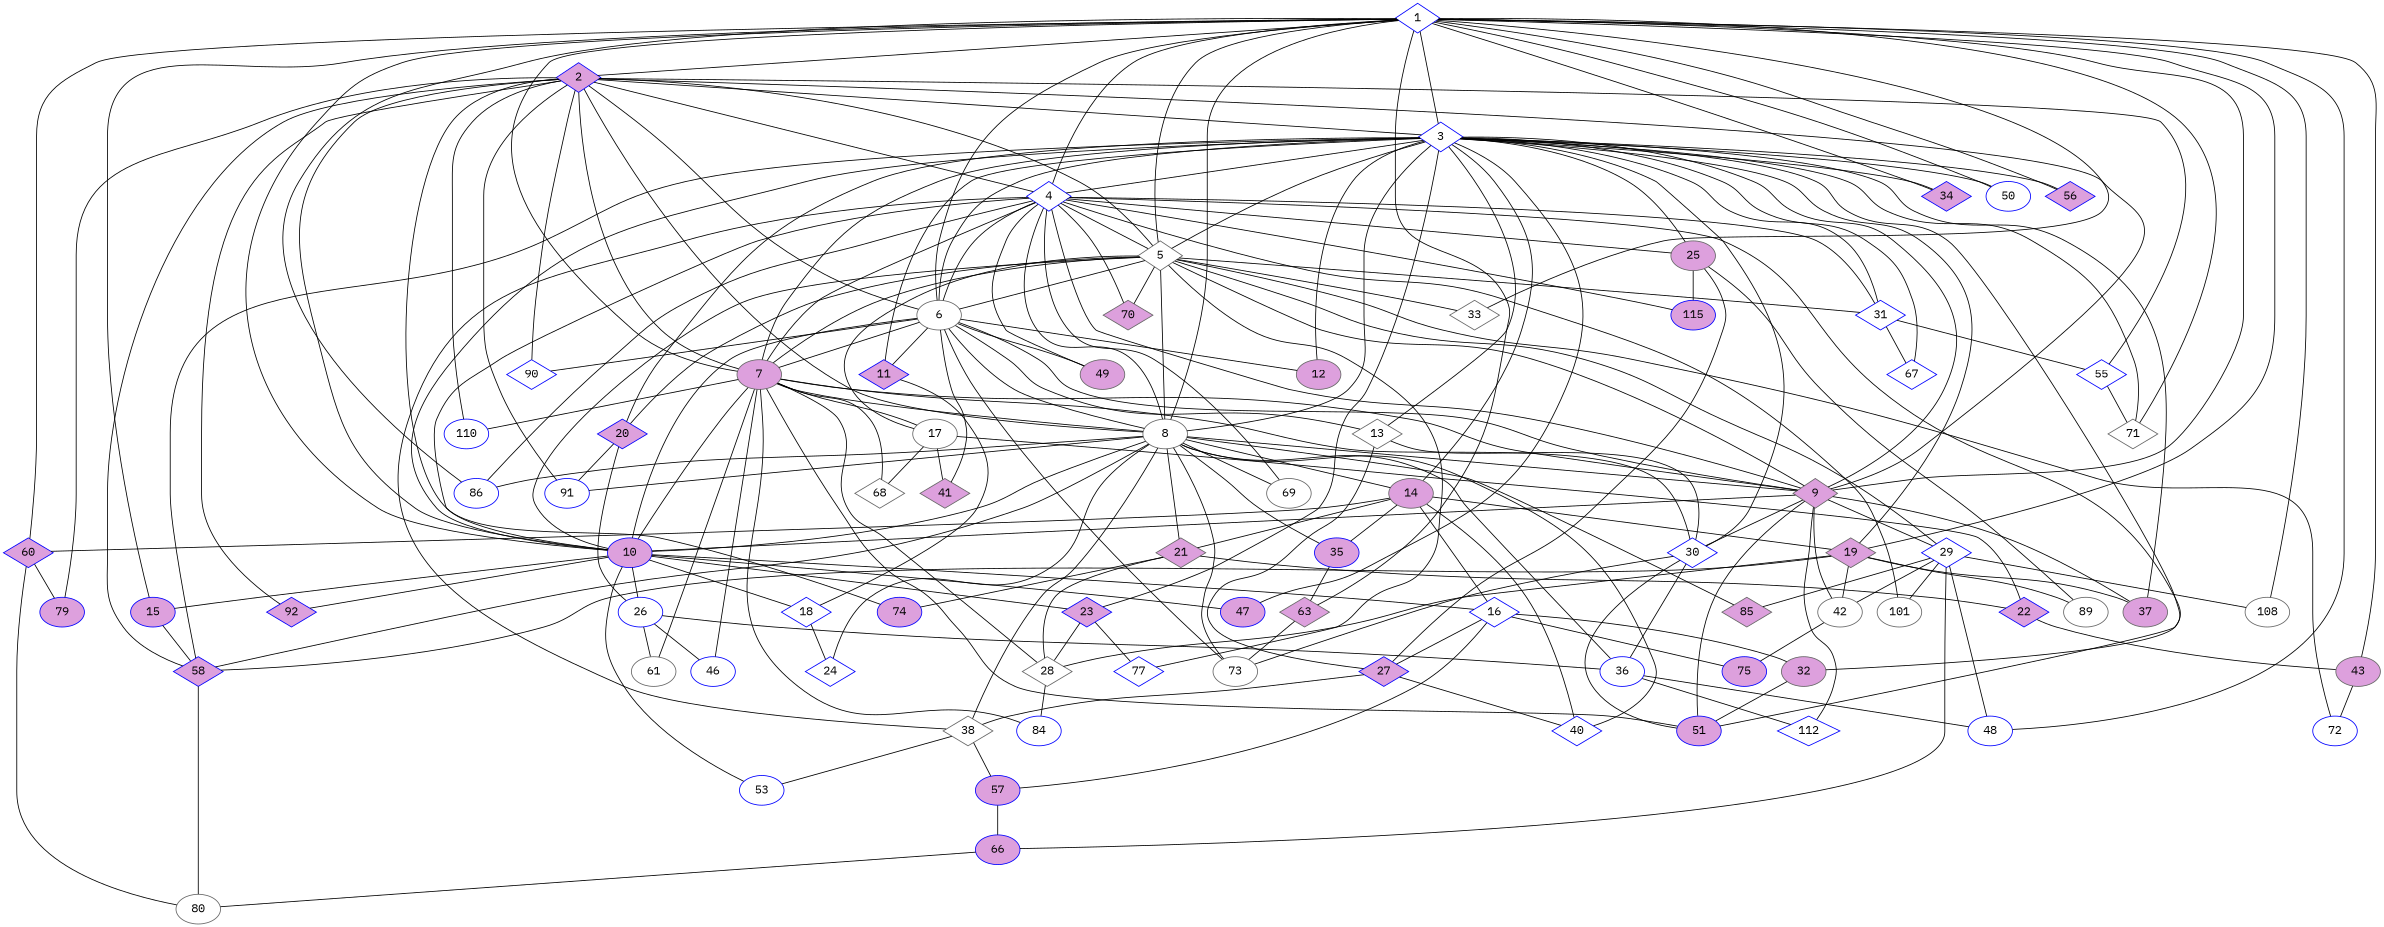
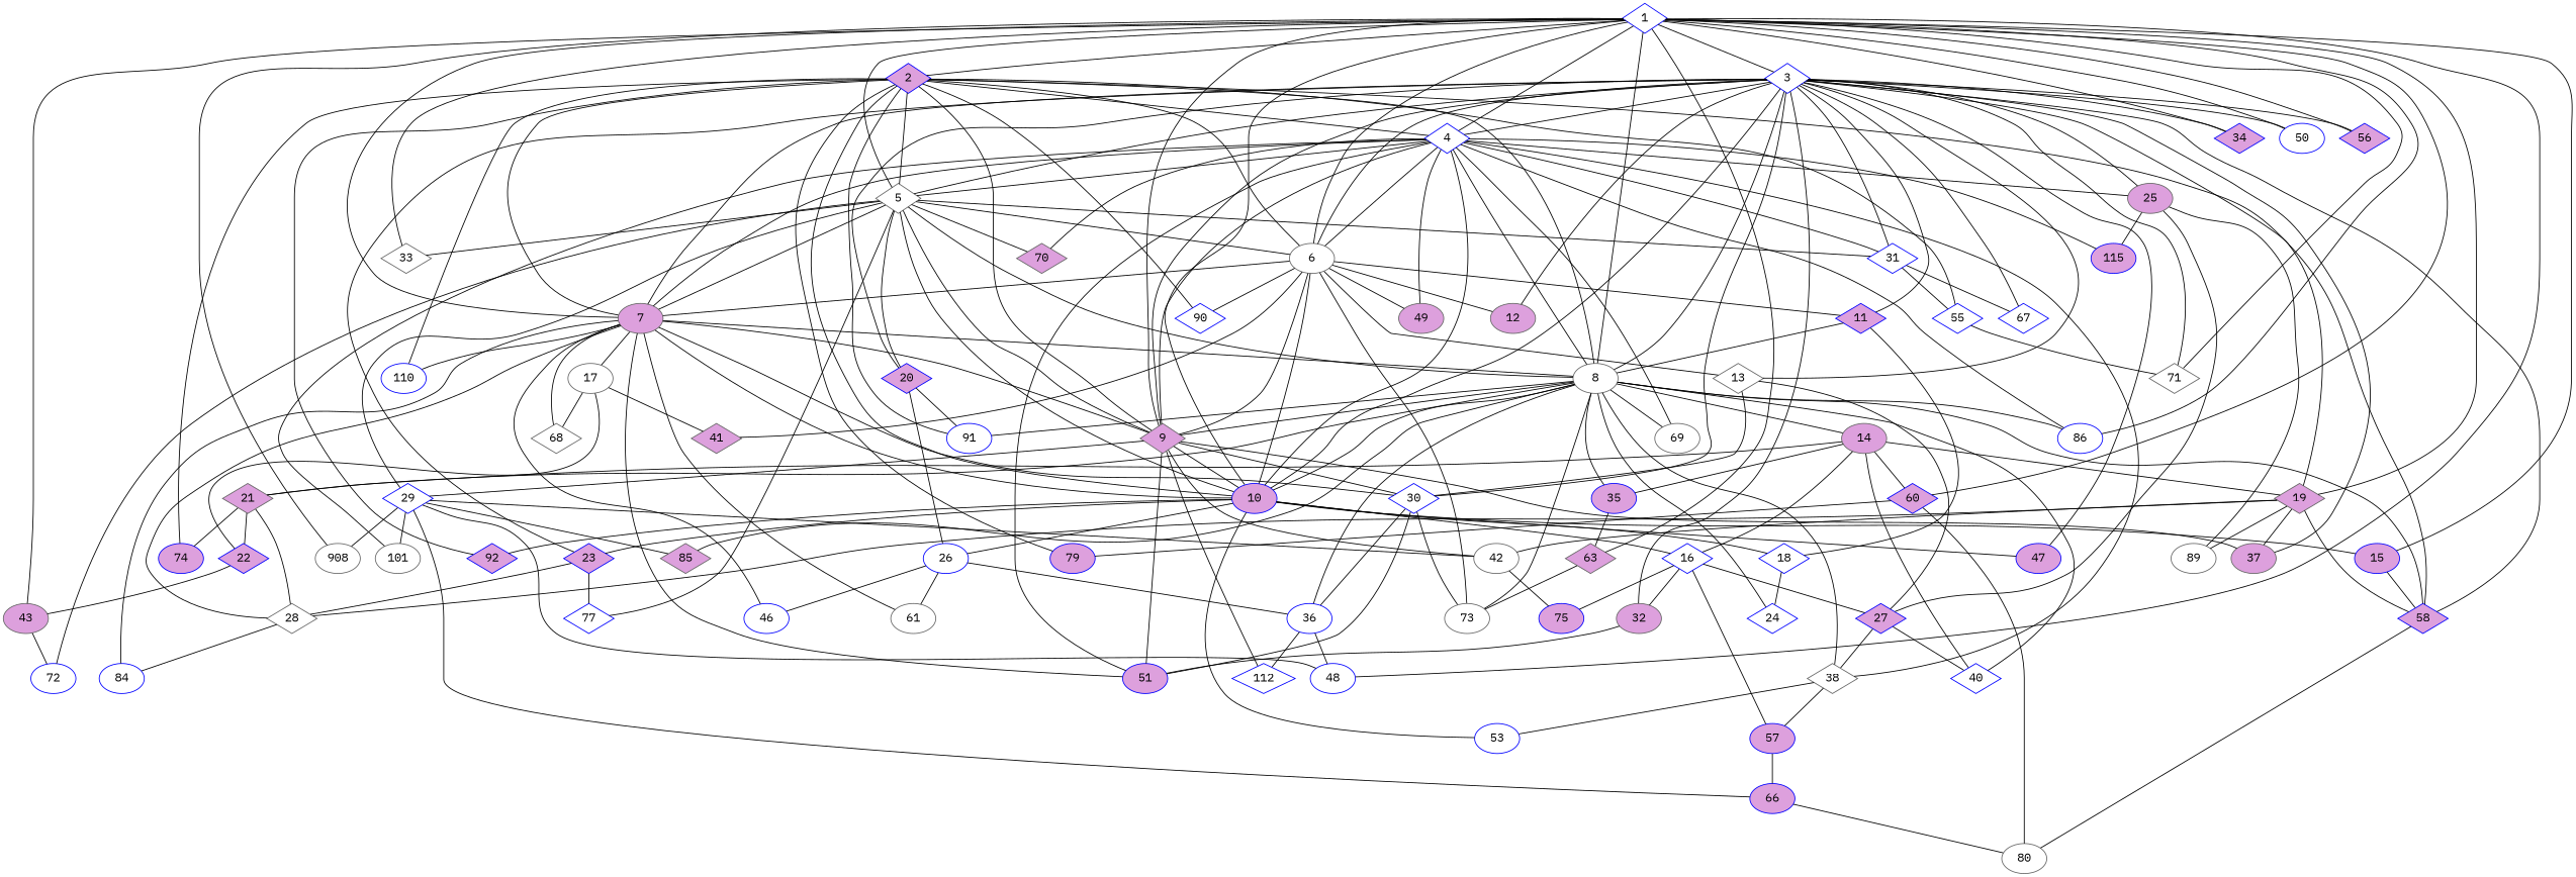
  graph {
    fontname="IBM Plex Mono"
    node [color=blue fillcolor=white fontname="IBM Plex Mono" shape=ellipse style=filled]
    edge [fontname="IBM Plex Mono"]
    2 [fillcolor=plum shape=diamond]
    1 [shape=diamond]
    3 [shape=diamond super="+99+45+95"]
    4 [shape=diamond]
    5 [color=gray40 shape=diamond]
    6 [color=gray40]
    7 [color=gray40 fillcolor=plum]
    8 [color=gray40 super="+54"]
    9 [color=gray40 fillcolor=plum shape=diamond]
    10 [fillcolor=plum super="+82"]
    15 [fillcolor=plum]
    19 [color=gray40 fillcolor=plum shape=diamond super="+93+59"]
    33 [color=gray40 shape=diamond]
    34 [fillcolor=plum shape=diamond]
    43 [color=gray40 fillcolor=plum]
    48 [super="+113"]
    50
    56 [fillcolor=plum shape=diamond]
    60 [fillcolor=plum shape=diamond]
    63 [color=gray40 fillcolor=plum shape=diamond super="+107"]
    71 [color=gray40 shape=diamond super="+103"]
    86 [super="+111"]
-   108 [color=gray40]
+   108 [color=gray40 label=908]
    55 [shape=diamond]
    58 [fillcolor=plum shape=diamond super="+116+106+65+78"]
    74 [fillcolor=plum]
    79 [fillcolor=plum]
    90 [shape=diamond]
    91 [super="+109"]
    92 [fillcolor=plum shape=diamond]
    110
    11 [fillcolor=plum shape=diamond]
    12 [color=gray40 fillcolor=plum]
    13 [color=gray40 shape=diamond]
    14 [color=gray40 fillcolor=plum]
    20 [fillcolor=plum shape=diamond]
    23 [fillcolor=plum shape=diamond]
    25 [color=gray40 fillcolor=plum super="+44"]
    30 [shape=diamond super="+87+88"]
    31 [shape=diamond super="+64"]
    32 [color=gray40 fillcolor=plum]
    37 [color=gray40 fillcolor=plum super="+100"]
    47 [fillcolor=plum]
    67 [shape=diamond]
    38 [color=gray40 shape=diamond]
    49 [color=gray40 fillcolor=plum]
    51 [fillcolor=plum super="+105+114"]
    69 [color=gray40]
    70 [color=gray40 fillcolor=plum shape=diamond]
    101 [color=gray40]
    115 [fillcolor=plum]
    17 [color=gray40]
    29 [shape=diamond]
    72
    77 [shape=diamond]
    41 [color=gray40 fillcolor=plum shape=diamond]
    73 [color=gray40]
    28 [color=gray40 shape=diamond super="+52+83"]
    46
    61 [color=gray40]
    68 [color=gray40 shape=diamond]
    84
    21 [color=gray40 fillcolor=plum shape=diamond]
    24 [shape=diamond]
    35 [fillcolor=plum]
    36 [super="+62"]
    40 [shape=diamond super="+96"]
    85 [color=gray40 fillcolor=plum shape=diamond]
    42 [color=gray40]
    112 [shape=diamond]
    16 [shape=diamond]
    18 [shape=diamond]
    26
    53
    n75 [color=gray40 label=89]
    80 [color=gray40]
    27 [fillcolor=plum shape=diamond]
    57 [fillcolor=plum]
    22 [fillcolor=plum shape=diamond]
    66 [fillcolor=plum]
    75 [fillcolor=plum]
-   2 -- 3
    2 -- 4
    2 -- 5
    2 -- 6
    2 -- 7
    2 -- 8
    2 -- 9
    2 -- 10
    2 -- 55
    2 -- 58
    2 -- 74
    2 -- 79
    2 -- 90
    2 -- 91
    2 -- 92
    2 -- 110
    1 -- 2
    1 -- 3
    1 -- 4
    1 -- 5
    1 -- 6
    1 -- 7
    1 -- 8
    1 -- 9
    1 -- 10
    1 -- 15
    1 -- 19
    1 -- 33
    1 -- 34
    1 -- 43
    1 -- 48
    1 -- 50
    1 -- 56
    1 -- 60
    1 -- 63
    1 -- 71
    1 -- 86
    1 -- 108
    3 -- 4 [weight=2]
    3 -- 5 [weight=2]
    3 -- 6
    3 -- 7
    3 -- 8 [weight=3]
    3 -- 9
    3 -- 10
    3 -- 19
    3 -- 34
    3 -- 50
    3 -- 56
    3 -- 71
    3 -- 58 [weight=2]
    3 -- 11
    3 -- 12
    3 -- 13
-   3 -- 14
    3 -- 20
    3 -- 23
    3 -- 25
    3 -- 30
    3 -- 31
    3 -- 32
    3 -- 37
    3 -- 47
    3 -- 67
    4 -- 5
    4 -- 6
    4 -- 7
    4 -- 8
    4 -- 9
    4 -- 10
    4 -- 86
    4 -- 25
    4 -- 31
    4 -- 38
    4 -- 49
    4 -- 51
    4 -- 69
    4 -- 70
    4 -- 101
    4 -- 115
    5 -- 6
    5 -- 7
    5 -- 8
    5 -- 9
    5 -- 10
    5 -- 33
    5 -- 20
    5 -- 31
    5 -- 70
-   5 -- 17
    5 -- 29
    5 -- 72
    5 -- 77
    6 -- 7
-   6 -- 8
+   11 -- 8
    6 -- 9
    6 -- 10
    6 -- 90
    6 -- 11
    6 -- 12
    6 -- 13
    6 -- 49
    6 -- 41
    6 -- 73
    7 -- 8
    7 -- 9
    7 -- 10
    7 -- 110
    7 -- 30
    7 -- 51
    7 -- 17
    7 -- 28
    7 -- 46
    7 -- 61
    7 -- 68
    7 -- 84
    8 -- 9
    8 -- 10 [weight=2]
    8 -- 86
    8 -- 58 [weight=2]
    8 -- 91
    8 -- 14
    8 -- 38
    8 -- 69
    8 -- 73
    8 -- 21
    8 -- 24
    8 -- 35
    8 -- 36
    8 -- 40
    8 -- 85
    9 -- 10
    9 -- 30
    9 -- 37
    9 -- 51
    9 -- 29
    9 -- 42
    9 -- 112
    10 -- 15
    10 -- 92
    10 -- 23
    10 -- 47
    10 -- 16
    10 -- 18
    10 -- 26
    10 -- 53
    15 -- 58
    19 -- 58
    19 -- 37
    19 -- 28
    19 -- 42
    19 -- n75
    43 -- 72
    60 -- 79
    60 -- 80
    63 -- 73
    55 -- 71
    58 -- 80
    11 -- 18
    13 -- 30
    13 -- 27
    14 -- 19
    14 -- 60
    14 -- 21
    14 -- 35
    14 -- 40
    14 -- 16
    20 -- 91
    20 -- 26
    23 -- 77
    23 -- 28
    25 -- 115
    25 -- n75
    25 -- 27
    30 -- 51
    30 -- 73
    30 -- 36
    31 -- 55
    31 -- 67
    32 -- 51
    38 -- 53
    38 -- 57
    17 -- 41
    17 -- 68
    17 -- 22
    29 -- 48
    29 -- 108
    29 -- 101
    29 -- 85
    29 -- 42
    29 -- 66
    28 -- 84
    21 -- 74
    21 -- 28
    21 -- 22
    35 -- 63
    36 -- 48
    36 -- 112
    42 -- 75
    16 -- 32
    16 -- 27
    16 -- 57
    16 -- 75
    18 -- 24
    26 -- 46
    26 -- 61
    26 -- 36 [weight=2]
    27 -- 38
    27 -- 40
    57 -- 66
    22 -- 43
    66 -- 80
  }
